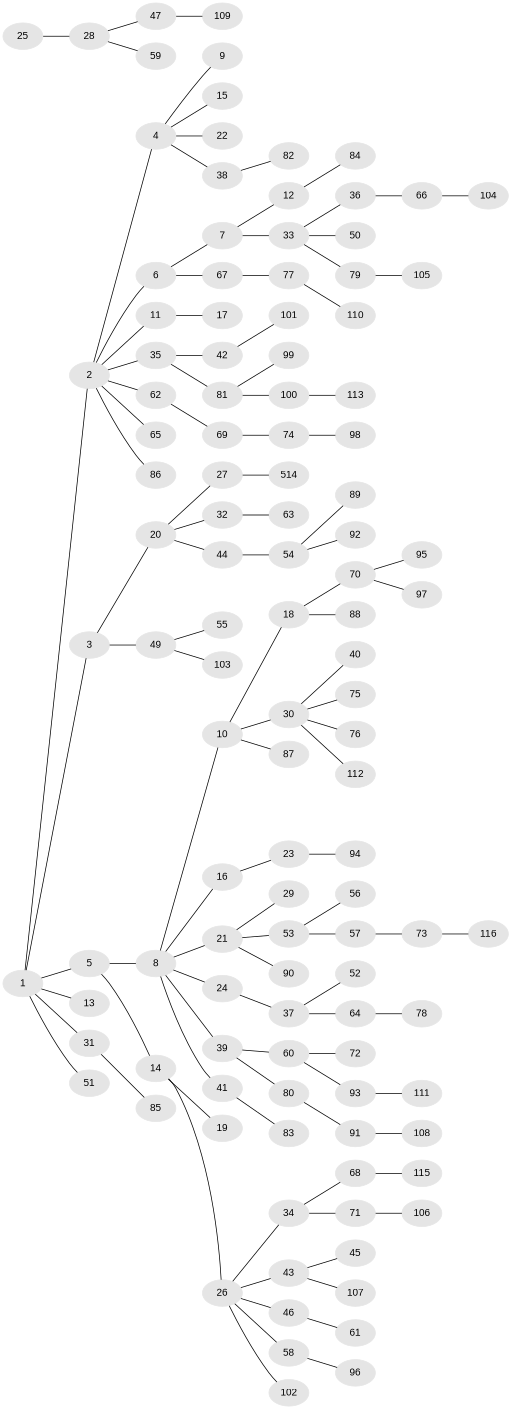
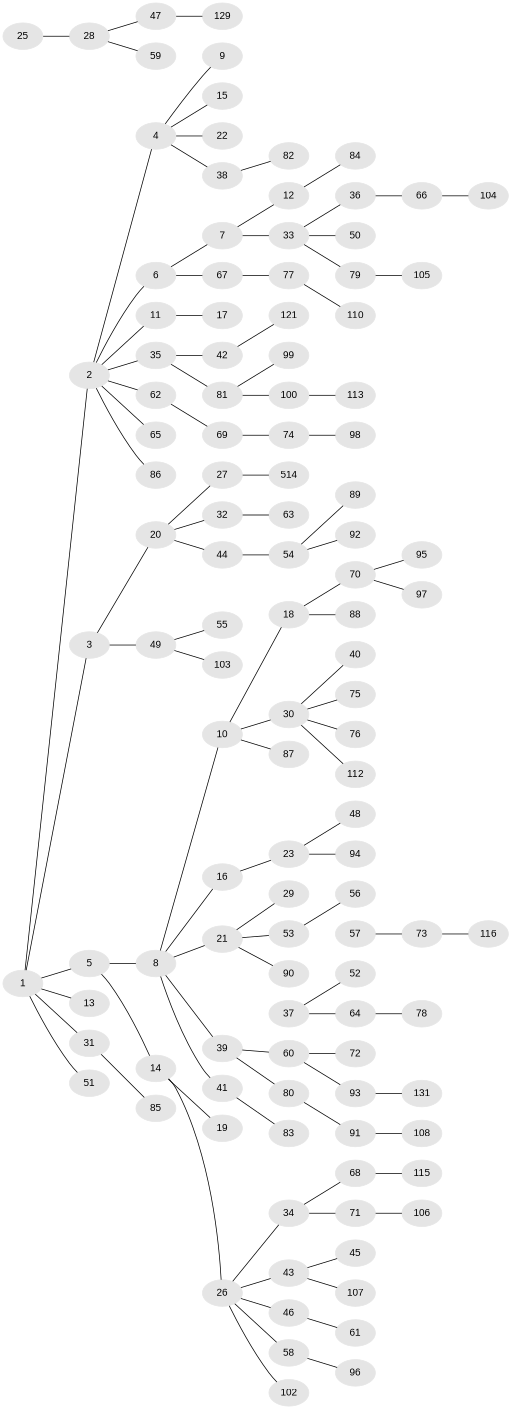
  graph {
    fontname="Liberation Sans"
    rankdir=LR
    node [color=gray90 fontname="Liberation Sans" style=filled]
    edge [fontname="Liberation Sans"]
    1
    2
    3
    5
    13
    31
    51
    4
    6
    11
    35
    62
    65
    86
    20
    49
    8
    14
    85
    9
    15
    22
    38
    7
    67
    17
    42
    81
    69
    27
    32
    44
    55
    103
    82
    10
    16
    21
-   24
    39
    41
    19
    26
    12
    33
    77
    84
    36
    50
    79
    18
    30
    87
    23
    29
    53
    90
    37
    60
    80
    83
    70
    88
    40
    75
    76
    112
    34
    43
    46
    58
    102
+   48
    94
    25
    28
    95
    97
    n79 [label=514]
    63
    54
    56
    57
    52
    64
    47
    59
    68
    71
    45
    107
    61
    96
-   109
+   109 [label=129]
    66
    105
    115
    106
-   101
+   101 [label=121]
    99
    100
    104
    78
    72
    93
    91
    89
    92
    73
    116
-   111
+   111 [label=131]
    74
    110
    98
    108
    113
    1 -- 2
    1 -- 3
    1 -- 5
    1 -- 13
    1 -- 31
    1 -- 51
    2 -- 4
    2 -- 6
    2 -- 11
    2 -- 35
    2 -- 62
    2 -- 65
    2 -- 86
    3 -- 20
    3 -- 49
    5 -- 8
    5 -- 14
    31 -- 85
    4 -- 9
    4 -- 15
    4 -- 22
    4 -- 38
    6 -- 7
    6 -- 67
    11 -- 17
    35 -- 42
    35 -- 81
    62 -- 69
    20 -- 27
    20 -- 32
    20 -- 44
    49 -- 55
    49 -- 103
    8 -- 10
    8 -- 16
    8 -- 21
-   8 -- 24
    8 -- 39
    8 -- 41
    14 -- 19
    14 -- 26
    38 -- 82
    7 -- 12
    7 -- 33
    67 -- 77
    42 -- 101
    81 -- 99
    81 -- 100
    69 -- 74
    27 -- n79
    32 -- 63
    44 -- 54
    10 -- 18
    10 -- 30
    10 -- 87
    16 -- 23
    21 -- 29
    21 -- 53
    21 -- 90
-   24 -- 37
    39 -- 60
    39 -- 80
    41 -- 83
    26 -- 34
    26 -- 43
    26 -- 46
    26 -- 58
    26 -- 102
    12 -- 84
    33 -- 36
    33 -- 50
    33 -- 79
    77 -- 110
    36 -- 66
    79 -- 105
    18 -- 70
    18 -- 88
    30 -- 40
    30 -- 75
    30 -- 76
    30 -- 112
+   23 -- 48
    23 -- 94
    53 -- 56
-   53 -- 57
    37 -- 52
    37 -- 64
    60 -- 72
    60 -- 93
    80 -- 91
    70 -- 95
    70 -- 97
    34 -- 68
    34 -- 71
    43 -- 45
    43 -- 107
    46 -- 61
    58 -- 96
    25 -- 28
    28 -- 47
    28 -- 59
    54 -- 89
    54 -- 92
    57 -- 73
    64 -- 78
    47 -- 109
    68 -- 115
    71 -- 106
    66 -- 104
    100 -- 113
    93 -- 111
    91 -- 108
    73 -- 116
    74 -- 98
  }
